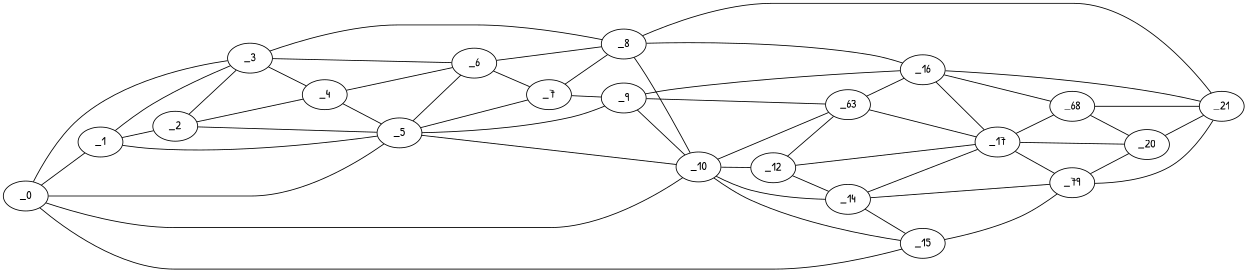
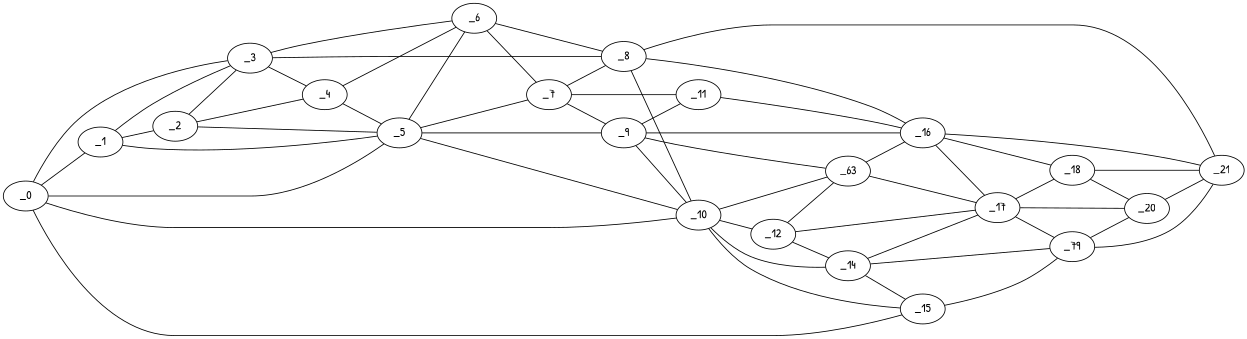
  graph {
    fontname="Patrick Hand"
    rankdir=LR
    node [fontname="Patrick Hand" y=37]
    edge [fontname="Patrick Hand" valence=2]
    _0 [x=7]
    _1 [x=22 y=29]
    _3 [x=32 y=17]
    _5 [x=43]
    _10 [x=77 y=86]
    _15 [x=97 y=110]
    _2 [x=28 y=27]
    _4 [x=42 y=33]
    _6 [x=53 y=31]
    _8 [x=69 y=16]
    _7 [x=61 y=31]
    _9 [x=76 y=53]
    n13 [label=_63 x=93 y=67]
    _12 [x=92 y=84]
    _14 [x=95 y=91]
    n16 [label=_79 x=120 y=96]
    _16 [x=105 y=35]
    _21 [x=126 y=41]
+   _11 [x=78 y=39]
    _17 [x=108 y=68]
    _20 [x=122 y=53]
-   _18 [x=119 y=44 label=_68]
+   _18 [x=119 y=44]
    _0 -- _1
    _0 -- _3 [valence=1]
    _0 -- _5 [valence=1]
    _0 -- _10 [valence=1]
    _0 -- _15 [valence=1]
    _1 -- _3
    _1 -- _5
    _1 -- _2
    _3 -- _4 [valence=1]
    _3 -- _6
    _3 -- _8 [valence=1]
    _5 -- _10
    _5 -- _6
    _5 -- _7 [valence=1]
    _5 -- _9 [valence=1]
    _10 -- _15
    _10 -- n13
    _10 -- _12 [valence=1]
    _10 -- _14 [valence=1]
    _15 -- n16 [valence=1]
    _2 -- _3
    _2 -- _5
    _2 -- _4
    _4 -- _5 [valence=1]
    _4 -- _6
    _6 -- _8 [valence=1]
    _6 -- _7
    _8 -- _10 [valence=1]
    _8 -- _16
    _8 -- _21 [valence=1]
    _7 -- _8
    _7 -- _9
+   _7 -- _11
    _9 -- _10
    _9 -- n13 [valence=1]
    _9 -- _16 [valence=1]
+   _9 -- _11 [valence=1]
    n13 -- _16
    n13 -- _17 [valence=1]
    _12 -- n13 [valence=1]
    _12 -- _14
    _12 -- _17
    _14 -- _15
    _14 -- n16 [valence=1]
    _14 -- _17 [valence=1]
    n16 -- _21 [valence=1]
    n16 -- _20 [valence=1]
    _16 -- _21 [valence=1]
    _16 -- _17
    _16 -- _18 [valence=1]
+   _11 -- _16
    _17 -- n16
    _17 -- _20
    _17 -- _18 [valence=1]
    _20 -- _21 [valence=1]
    _18 -- _21
    _18 -- _20
  }
